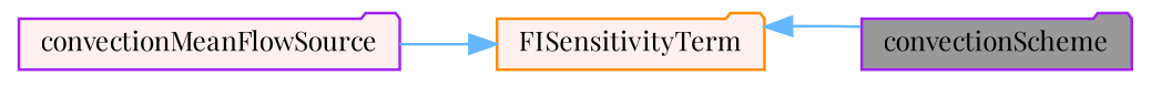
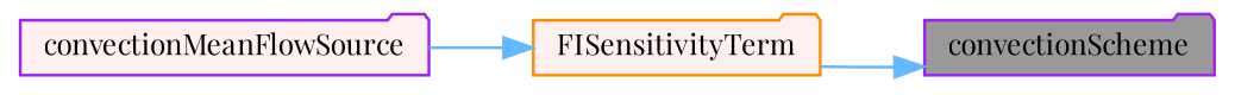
  digraph {
    fontname="Playfair Display"
    rankdir=RL
    node [color=purple fillcolor="#FFF0F0" fontname="Playfair Display" fontsize=10 shape=folder style=filled]
    edge [color=steelblue1 dir=back fontname="Playfair Display" fontsize=10 labelfontname=Helvetica labelfontsize=10 style=solid]
    n1 [fillcolor=grey60 fontcolor=black height=0.2 label=convectionScheme width=0.4]
    n2 [color=darkorange height=0.2 label=FISensitivityTerm width=0.4]
    n3 [height=0.2 label=convectionMeanFlowSource width=0.4]
-   n2 -> n1
+   n1 -> n2
    n2 -> n3
  }
